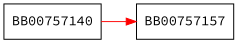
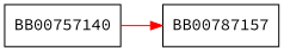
  digraph {
    splines=ortho
    rankdir=LR
    fontname="Source Code Pro"
    node [shape=box fontname="Source Code Pro"]
    BB00757140
-   BB00757157
+   BB00757157 [label=BB00787157]
    BB00757140 -> BB00757157 [color=red fontname="Source Code Pro"]
  }
